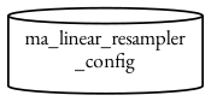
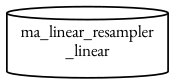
  digraph {
    rankdir=LR
    fontname="EB Garamond"
-   n1 [color=black fillcolor=white fontname="EB Garamond" fontsize=10 height=0.2 label="ma_linear_resampler\l_config" shape=cylinder style=filled width=0.4]
+   n1 [color=black fillcolor=white fontname="EB Garamond" fontsize=10 height=0.2 label="ma_linear_resampler\l_linear" shape=cylinder style=filled width=0.4]
  }
